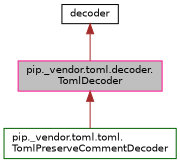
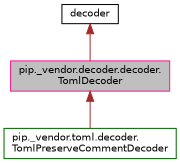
  digraph {
    node [fillcolor=white fontname=Helvetica fontsize=10 shape=record style=filled]
    edge [color=brown dir=back fontname=Helvetica fontsize=10 labelfontname=Helvetica labelfontsize=10 style=solid]
-   n1 [color=deeppink fillcolor=grey75 fontcolor=black height=0.2 label="pip._vendor.toml.decoder.\lTomlDecoder" width=0.4]
-   n2 [color=darkgreen height=0.2 label="pip._vendor.toml.toml.\lTomlPreserveCommentDecoder" width=0.4]
+   n1 [color=deeppink fillcolor=grey75 fontcolor=black height=0.2 label="pip._vendor.decoder.decoder.\lTomlDecoder" width=0.4]
+   n2 [color=darkgreen height=0.2 label="pip._vendor.toml.decoder.\lTomlPreserveCommentDecoder" width=0.4]
    n3 [color=black height=0.2 label=decoder width=0.4]
    n1 -> n2
    n3 -> n1
  }
